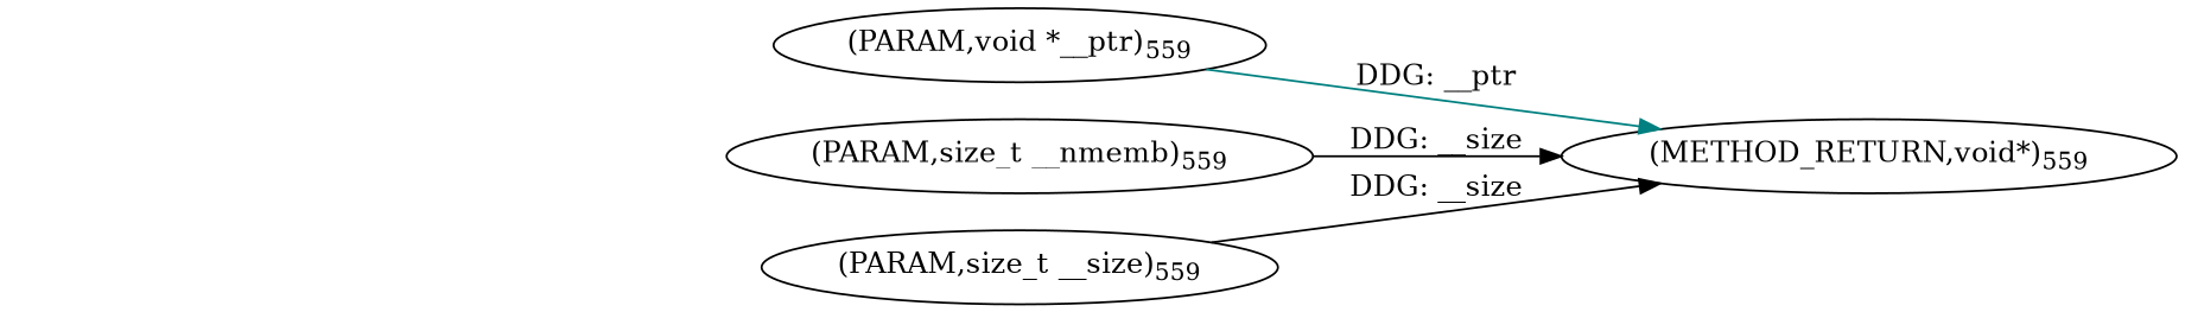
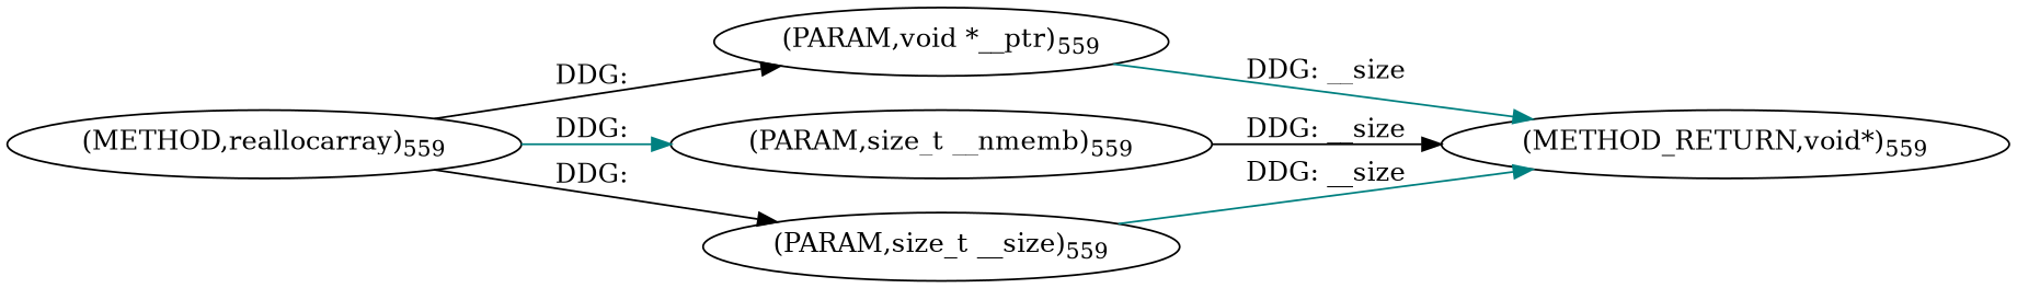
  digraph {
    rankdir=LR
    edge [color=black]
+   n1 [label=<(METHOD,reallocarray)<SUB>559</SUB>>]
    n2 [label=<(PARAM,void *__ptr)<SUB>559</SUB>>]
    n3 [label=<(PARAM,size_t __nmemb)<SUB>559</SUB>>]
    n4 [label=<(PARAM,size_t __size)<SUB>559</SUB>>]
    n5 [label=<(METHOD_RETURN,void*)<SUB>559</SUB>>]
-   n2 -> n5 [color=teal label="DDG: __ptr"]
+   n1 -> n2 [label="DDG: "]
+   n1 -> n3 [color=teal label="DDG: "]
+   n1 -> n4 [label="DDG: "]
+   n2 -> n5 [color=teal label="DDG: __size"]
    n3 -> n5 [label="DDG: __size"]
-   n4 -> n5 [label="DDG: __size"]
+   n4 -> n5 [color=teal label="DDG: __size"]
  }
